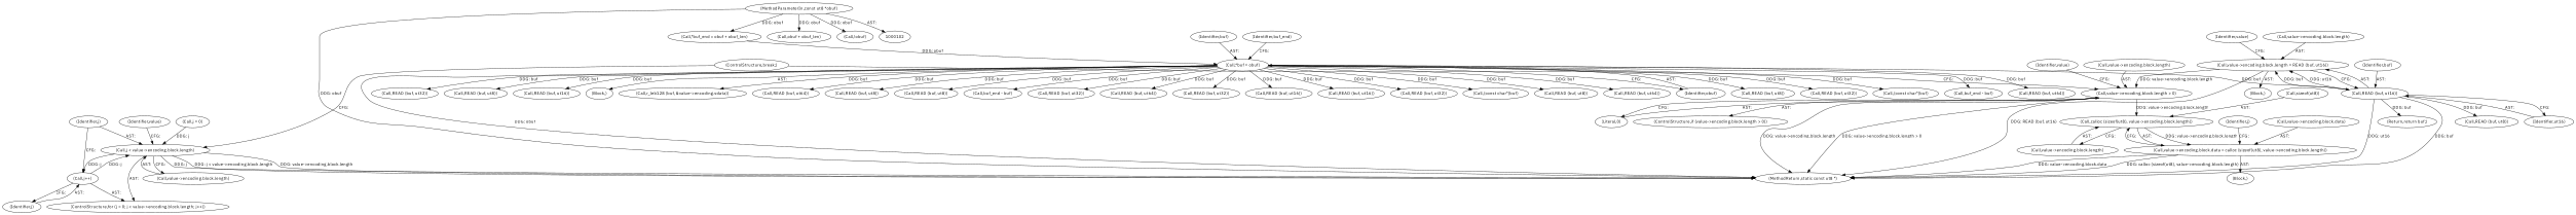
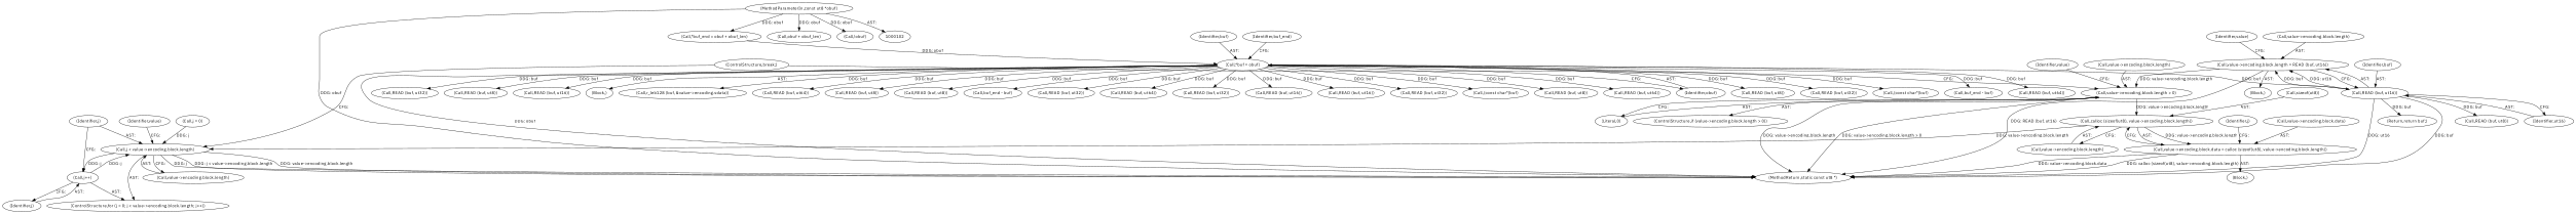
  digraph {
    fontname="IBM Plex Sans"
    node [fontname="IBM Plex Sans"]
    edge [fontname="IBM Plex Sans"]
    n1 [label="(Call,value->encoding.block.length = READ (buf, ut16))"]
    n2 [label="(Call,READ (buf, ut16))"]
    n3 [label="(Call,value->encoding.block.length > 0)"]
    n4 [label="(Block,)"]
    n5 [label="(MethodReturn,static const ut8 *)"]
    n6 [label="(Call,READ (buf, ut8))"]
    n7 [label="(Identifier,ut16)"]
    n8 [label="(Return,return buf;)"]
    n9 [label="(Call,calloc (sizeof(ut8), value->encoding.block.length))"]
    n10 [label="(ControlStructure,if (value->encoding.block.length > 0))"]
    n11 [label="(Literal,0)"]
    n12 [label="(Call,*buf = obuf)"]
    n13 [label="(Call,READ (buf, ut32))"]
    n14 [label="(Call,(const char*)buf)"]
    n15 [label="(Call,READ (buf, ut8))"]
    n16 [label="(Call,READ (buf, ut64))"]
    n17 [label="(Identifier,obuf)"]
    n18 [label="(Call,READ (buf, ut8))"]
    n19 [label="(Call,READ (buf, ut32))"]
    n20 [label="(Call,(const char*)buf)"]
    n21 [label="(Call,buf_end - buf)"]
    n22 [label="(Call,READ (buf, ut64))"]
    n23 [label="(Call,READ (buf, ut32))"]
    n24 [label="(Call,READ (buf, ut8))"]
    n25 [label="(Call,READ (buf, ut16))"]
    n26 [label="(Block,)"]
    n27 [label="(Call,r_leb128 (buf, &value->encoding.sdata))"]
    n28 [label="(Call,READ (buf, ut64))"]
    n29 [label="(Call,READ (buf, ut8))"]
    n30 [label="(Call,READ (buf, ut8))"]
    n31 [label="(Call,buf_end - buf)"]
    n32 [label="(Call,READ (buf, ut32))"]
    n33 [label="(Call,READ (buf, ut64))"]
    n34 [label="(Call,READ (buf, ut32))"]
    n35 [label="(Call,READ (buf, ut16))"]
    n36 [label="(Call,READ (buf, ut16))"]
    n37 [label="(MethodParameterIn,const ut8 *obuf)"]
    n38 [label="(Call,*buf_end = obuf + obuf_len)"]
    n39 [label="(Call,obuf + obuf_len)"]
    n40 [label="(Call,!obuf)"]
    1000102
    n42 [label="(Call,value->encoding.block.data = calloc (sizeof(ut8), value->encoding.block.length))"]
    n43 [label="(Call,j < value->encoding.block.length)"]
    n44 [label="(Call,value->encoding.block.length)"]
    n45 [label="(Block,)"]
    n46 [label="(Call,j++)"]
    n47 [label="(ControlStructure,for (j = 0; j < value->encoding.block.length; j++))"]
    n48 [label="(Call,value->encoding.block.length)"]
    n49 [label="(Identifier,j)"]
    n50 [label="(Identifier,value)"]
    n51 [label="(Call,sizeof(ut8))"]
    n52 [label="(Identifier,value)"]
    n53 [label="(Identifier,buf)"]
    n54 [label="(Call,j = 0)"]
    n55 [label="(ControlStructure,break;)"]
    n56 [label="(Call,value->encoding.block.length)"]
    n57 [label="(Identifier,j)"]
    n58 [label="(Identifier,value)"]
    n59 [label="(Identifier,j)"]
    n60 [label="(Call,value->encoding.block.length)"]
    n61 [label="(Identifier,buf_end)"]
    n62 [label="(Call,value->encoding.block.data)"]
    n63 [label="(Identifier,buf)"]
    n1 -> n2 [label="CFG: "]
    n1 -> n3 [label="DDG: value->encoding.block.length"]
    n1 -> n4 [label="AST: "]
    n1 -> n5 [label="DDG: READ (buf, ut16)"]
    n2 -> n1 [label="AST: "]
    n2 -> n1 [label="DDG: buf"]
    n2 -> n1 [label="DDG: ut16"]
    n2 -> n5 [label="DDG: ut16"]
    n2 -> n5 [label="DDG: buf"]
    n2 -> n6 [label="DDG: buf"]
    n2 -> n7 [label="CFG: "]
    n2 -> n8 [label="DDG: buf"]
    n3 -> n5 [label="DDG: value->encoding.block.length"]
    n3 -> n5 [label="DDG: value->encoding.block.length > 0"]
    n3 -> n9 [label="DDG: value->encoding.block.length"]
    n3 -> n10 [label="AST: "]
    n3 -> n11 [label="CFG: "]
    n7 -> n2 [label="AST: "]
    n9 -> n42 [label="AST: "]
    n9 -> n42 [label="DDG: value->encoding.block.length"]
+   n9 -> n43 [label="DDG: value->encoding.block.length"]
    n9 -> n44 [label="CFG: "]
    n11 -> n3 [label="AST: "]
    n12 -> n2 [label="DDG: buf"]
    n12 -> n5 [label="DDG: obuf"]
    n12 -> n13 [label="DDG: buf"]
    n12 -> n14 [label="DDG: buf"]
    n12 -> n15 [label="DDG: buf"]
    n12 -> n16 [label="DDG: buf"]
    n12 -> n17 [label="CFG: "]
    n12 -> n18 [label="DDG: buf"]
    n12 -> n19 [label="DDG: buf"]
    n12 -> n20 [label="DDG: buf"]
    n12 -> n21 [label="DDG: buf"]
    n12 -> n22 [label="DDG: buf"]
    n12 -> n23 [label="DDG: buf"]
    n12 -> n24 [label="DDG: buf"]
    n12 -> n25 [label="DDG: buf"]
    n12 -> n26 [label="AST: "]
    n12 -> n27 [label="DDG: buf"]
    n12 -> n28 [label="DDG: buf"]
    n12 -> n29 [label="DDG: buf"]
    n12 -> n30 [label="DDG: buf"]
    n12 -> n31 [label="DDG: buf"]
    n12 -> n32 [label="DDG: buf"]
    n12 -> n33 [label="DDG: buf"]
    n12 -> n34 [label="DDG: buf"]
    n12 -> n35 [label="DDG: buf"]
    n12 -> n36 [label="DDG: buf"]
    n17 -> n12 [label="AST: "]
    n37 -> n5 [label="DDG: obuf"]
    n37 -> n38 [label="DDG: obuf"]
    n37 -> n39 [label="DDG: obuf"]
    n37 -> n40 [label="DDG: obuf"]
    n37 -> 1000102 [label="AST: "]
    n38 -> n12 [label="DDG: obuf"]
    n42 -> n5 [label="DDG: value->encoding.block.data"]
    n42 -> n5 [label="DDG: calloc (sizeof(ut8), value->encoding.block.length)"]
    n42 -> n9 [label="CFG: "]
    n42 -> n45 [label="AST: "]
    n43 -> n5 [label="DDG: j"]
    n43 -> n5 [label="DDG: j < value->encoding.block.length"]
    n43 -> n5 [label="DDG: value->encoding.block.length"]
    n43 -> n46 [label="DDG: j"]
    n43 -> n47 [label="AST: "]
    n43 -> n48 [label="CFG: "]
    n44 -> n9 [label="AST: "]
    n46 -> n43 [label="DDG: j"]
    n46 -> n47 [label="AST: "]
    n46 -> n49 [label="CFG: "]
    n48 -> n43 [label="AST: "]
    n49 -> n46 [label="AST: "]
    n50 -> n3 [label="CFG: "]
    n51 -> n9 [label="AST: "]
    n52 -> n43 [label="CFG: "]
    n53 -> n12 [label="AST: "]
    n54 -> n43 [label="DDG: j"]
    n55 -> n3 [label="CFG: "]
    n55 -> n43 [label="CFG: "]
    n56 -> n3 [label="AST: "]
    n57 -> n43 [label="AST: "]
    n57 -> n46 [label="CFG: "]
    n58 -> n1 [label="CFG: "]
    n59 -> n42 [label="CFG: "]
    n60 -> n1 [label="AST: "]
    n61 -> n12 [label="CFG: "]
    n62 -> n42 [label="AST: "]
    n63 -> n2 [label="AST: "]
  }
